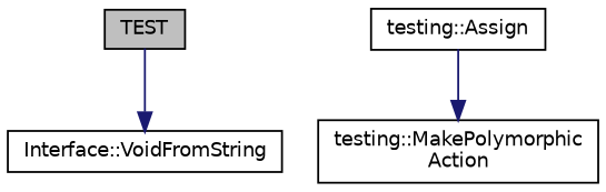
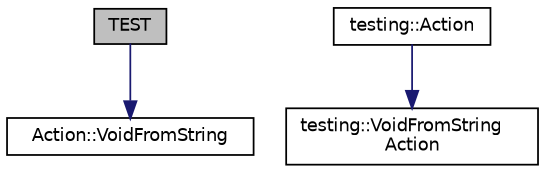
  digraph {
    rankdir=TB
    node [color=black fontname=Helvetica fontsize=10 shape=record]
    edge [color=midnightblue fontname=Helvetica fontsize=10 labelfontname=Helvetica labelfontsize=10 style=solid]
    n1 [fillcolor=grey75 fontcolor=black height=0.2 label=TEST style=filled width=0.4]
-   n2 [height=0.2 label="Interface::VoidFromString" width=0.4]
-   n3 [height=0.2 label="testing::Assign" width=0.4]
-   n4 [height=0.2 label="testing::MakePolymorphic\lAction" width=0.4]
+   n2 [height=0.2 label="Action::VoidFromString" width=0.4]
+   n3 [height=0.2 label="testing::Action" width=0.4]
+   n4 [height=0.2 label="testing::VoidFromString\lAction" width=0.4]
    n1 -> n2
    n3 -> n4
  }
